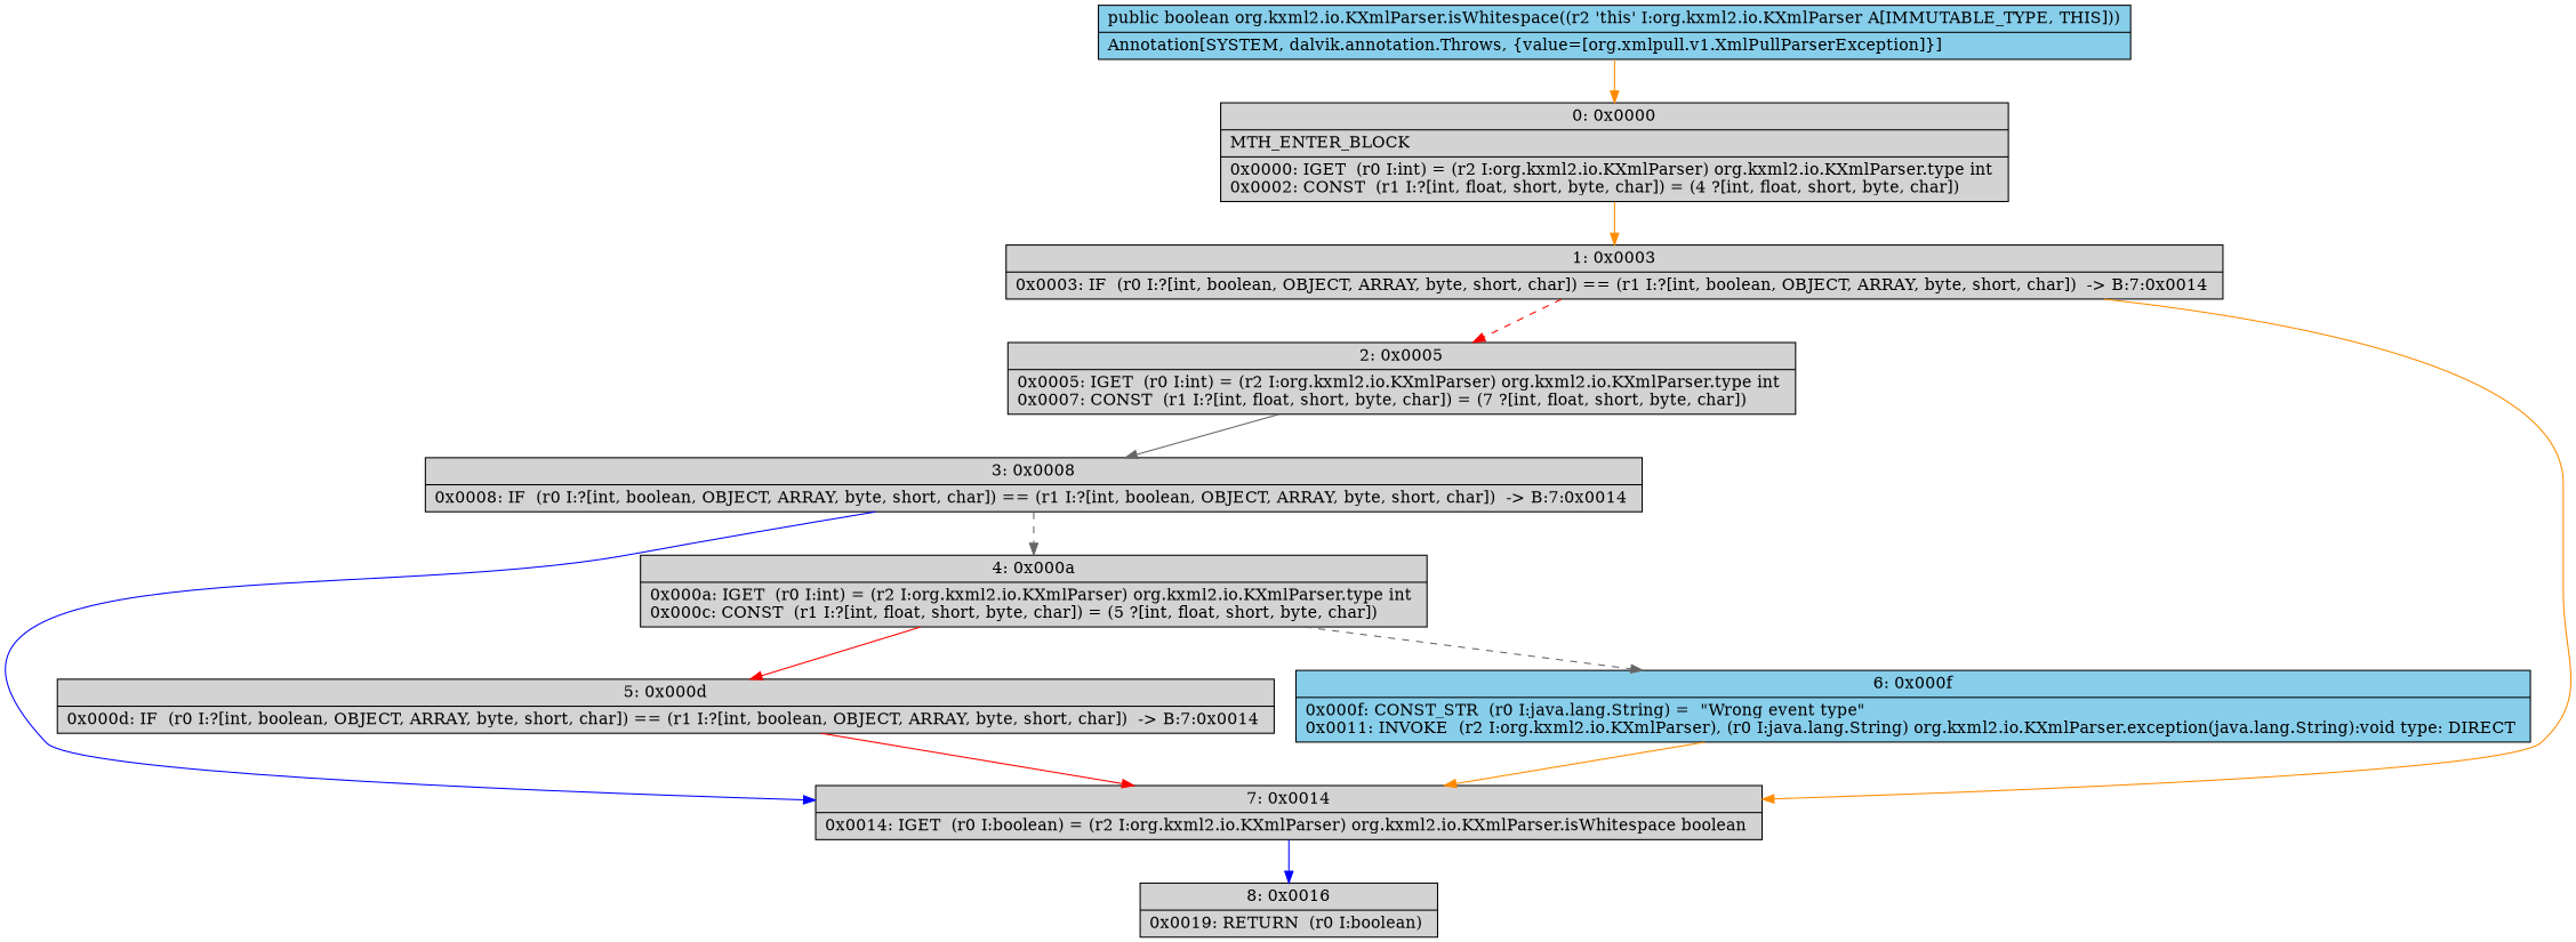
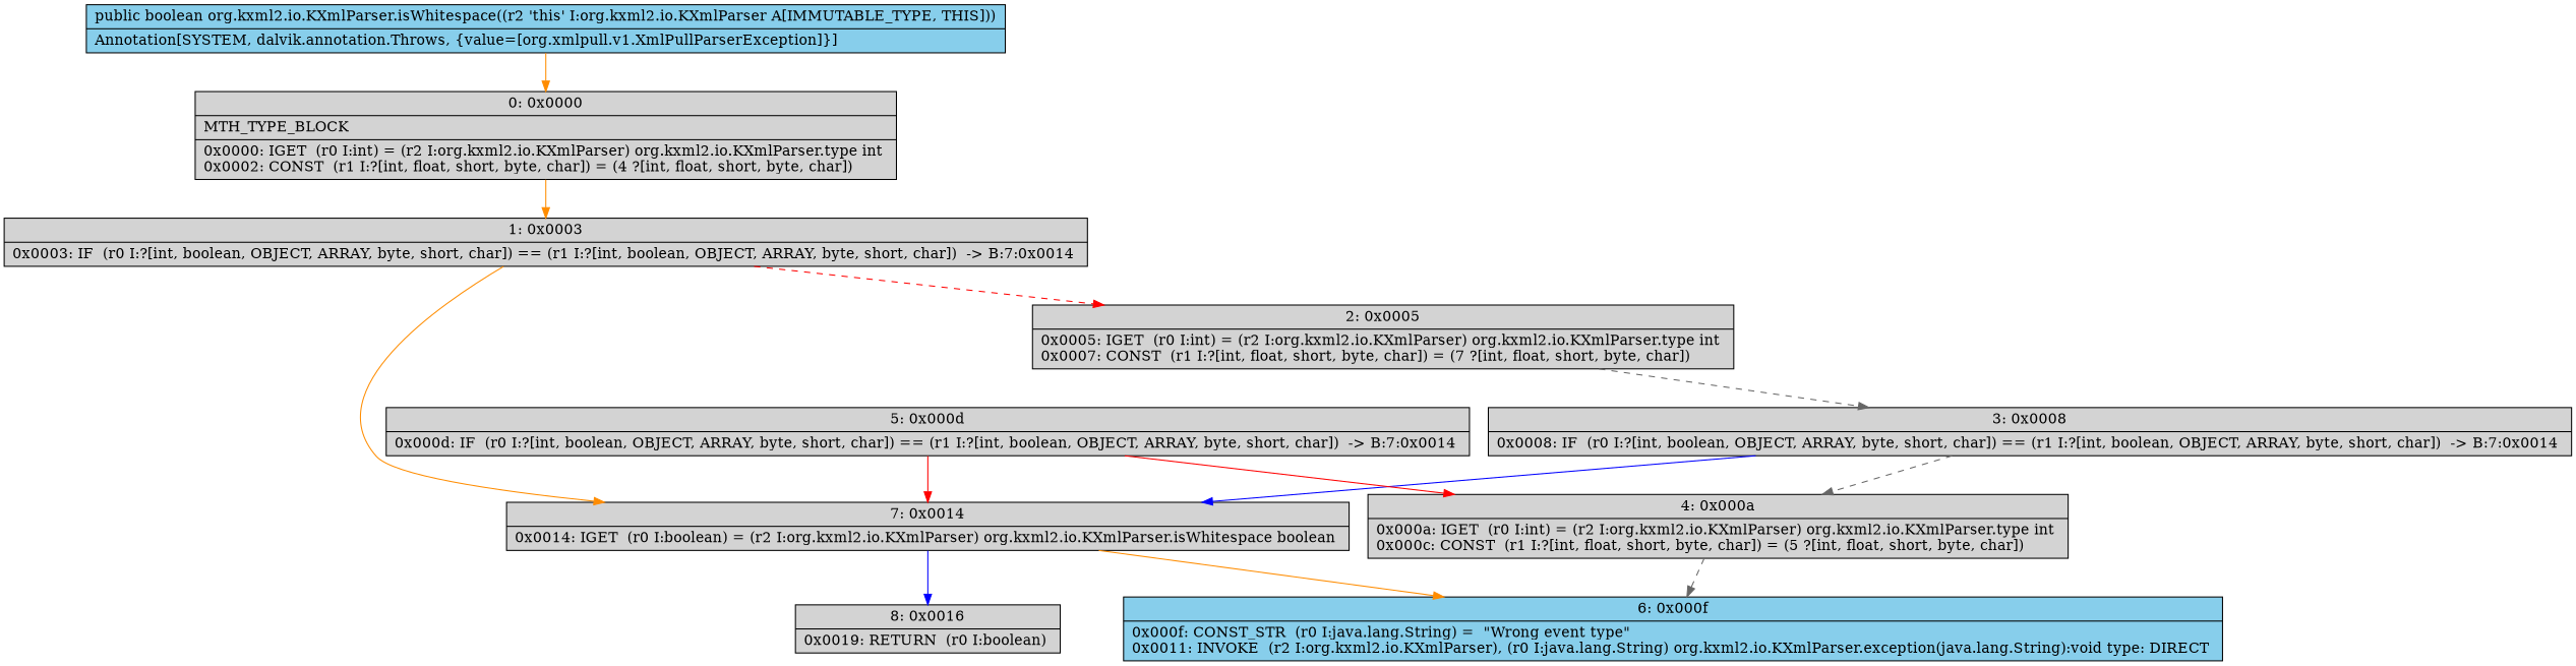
  digraph {
    node [fillcolor=lightgrey shape=record style=filled]
    edge [color=darkorange]
-   n1 [label="{0\:\ 0x0000|MTH_ENTER_BLOCK\l|0x0000: IGET  (r0 I:int) = (r2 I:org.kxml2.io.KXmlParser) org.kxml2.io.KXmlParser.type int \l0x0002: CONST  (r1 I:?[int, float, short, byte, char]) = (4 ?[int, float, short, byte, char]) \l}"]
+   n1 [label="{0\:\ 0x0000|MTH_TYPE_BLOCK\l|0x0000: IGET  (r0 I:int) = (r2 I:org.kxml2.io.KXmlParser) org.kxml2.io.KXmlParser.type int \l0x0002: CONST  (r1 I:?[int, float, short, byte, char]) = (4 ?[int, float, short, byte, char]) \l}"]
    n2 [label="{1\:\ 0x0003|0x0003: IF  (r0 I:?[int, boolean, OBJECT, ARRAY, byte, short, char]) == (r1 I:?[int, boolean, OBJECT, ARRAY, byte, short, char])  \-\> B:7:0x0014 \l}"]
    n3 [label="{2\:\ 0x0005|0x0005: IGET  (r0 I:int) = (r2 I:org.kxml2.io.KXmlParser) org.kxml2.io.KXmlParser.type int \l0x0007: CONST  (r1 I:?[int, float, short, byte, char]) = (7 ?[int, float, short, byte, char]) \l}"]
    n4 [label="{7\:\ 0x0014|0x0014: IGET  (r0 I:boolean) = (r2 I:org.kxml2.io.KXmlParser) org.kxml2.io.KXmlParser.isWhitespace boolean \l}"]
    n5 [label="{3\:\ 0x0008|0x0008: IF  (r0 I:?[int, boolean, OBJECT, ARRAY, byte, short, char]) == (r1 I:?[int, boolean, OBJECT, ARRAY, byte, short, char])  \-\> B:7:0x0014 \l}"]
    n6 [label="{8\:\ 0x0016|0x0019: RETURN  (r0 I:boolean) \l}"]
    n7 [label="{4\:\ 0x000a|0x000a: IGET  (r0 I:int) = (r2 I:org.kxml2.io.KXmlParser) org.kxml2.io.KXmlParser.type int \l0x000c: CONST  (r1 I:?[int, float, short, byte, char]) = (5 ?[int, float, short, byte, char]) \l}"]
    n8 [label="{5\:\ 0x000d|0x000d: IF  (r0 I:?[int, boolean, OBJECT, ARRAY, byte, short, char]) == (r1 I:?[int, boolean, OBJECT, ARRAY, byte, short, char])  \-\> B:7:0x0014 \l}"]
    n9 [fillcolor=skyblue label="{6\:\ 0x000f|0x000f: CONST_STR  (r0 I:java.lang.String) =  \"Wrong event type\" \l0x0011: INVOKE  (r2 I:org.kxml2.io.KXmlParser), (r0 I:java.lang.String) org.kxml2.io.KXmlParser.exception(java.lang.String):void type: DIRECT \l}"]
    n10 [fillcolor=skyblue label="{public boolean org.kxml2.io.KXmlParser.isWhitespace((r2 'this' I:org.kxml2.io.KXmlParser A[IMMUTABLE_TYPE, THIS]))  | Annotation[SYSTEM, dalvik.annotation.Throws, \{value=[org.xmlpull.v1.XmlPullParserException]\}]\l}"]
    n1 -> n2
    n2 -> n3 [color=red style=dashed]
    n2 -> n4
-   n3 -> n5 [color=gray40]
+   n3 -> n5 [color=gray40 style=dashed]
    n4 -> n6 [color=blue]
    n5 -> n4 [color=blue]
    n5 -> n7 [color=gray40 style=dashed]
-   n7 -> n8 [color=red]
+   n8 -> n7 [color=red]
    n7 -> n9 [color=gray40 style=dashed]
    n8 -> n4 [color=red]
-   n9 -> n4
+   n4 -> n9
    n10 -> n1
  }
